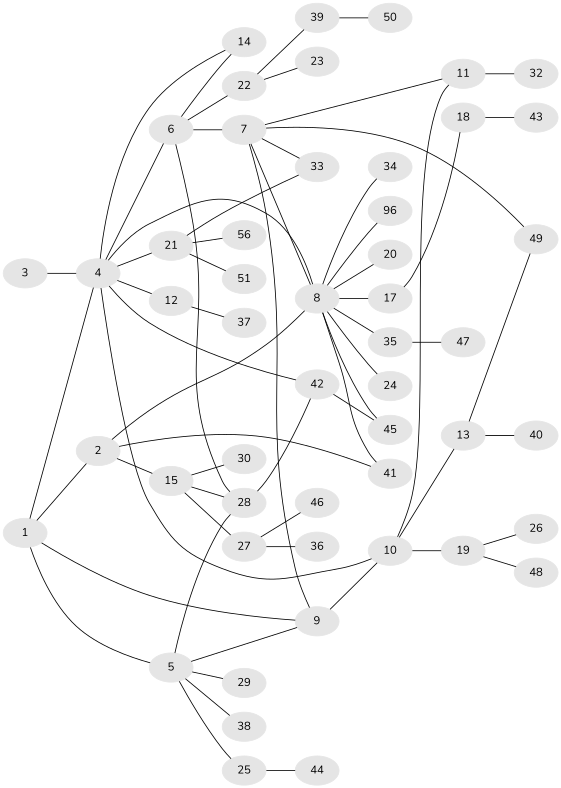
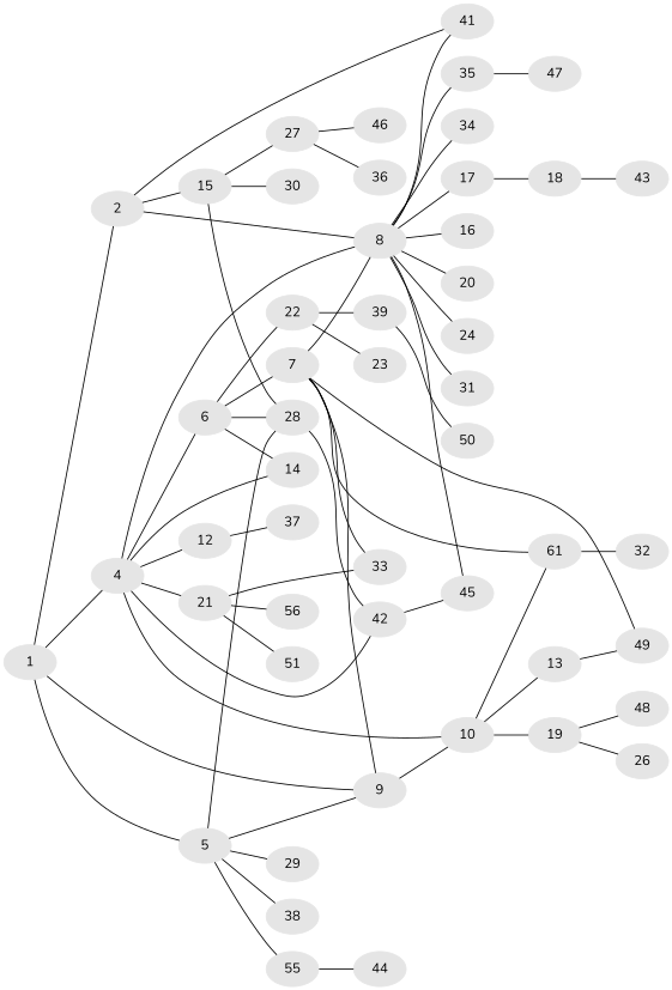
  graph {
    fontname=Nunito
    rankdir=LR
    node [color=gray90 fontname=Nunito style=filled]
    edge [fontname=Nunito]
    1
    2
    4
    5
    9
    8
    15
    41
    6
    10
    12
    14
    21
    42
-   25
+   25 [label=55]
    29
    38
    28
-   16 [label=96]
+   16
    17
    20
    24
+   31
    34
    35
    45
    27
    30
-   3
    7
    22
-   11
+   11 [label=61]
    13
    19
    37
    33
    51
    n38 [label=56]
    44
    49
    23
    39
    32
    18
    47
-   40
    26
    48
    36
    46
    43
    50
    1 -- 2
    1 -- 4
    1 -- 5
    1 -- 9
    2 -- 8
    2 -- 15
    2 -- 41
    4 -- 8
    4 -- 6
    4 -- 10
    4 -- 12
    4 -- 14
    4 -- 21
    4 -- 42
    5 -- 9
    5 -- 25
    5 -- 29
    5 -- 38
    5 -- 28
    9 -- 10
    8 -- 41
    8 -- 16
    8 -- 17
    8 -- 20
    8 -- 24
+   8 -- 31
    8 -- 34
    8 -- 35
    8 -- 45
    15 -- 28
    15 -- 27
    15 -- 30
    6 -- 14
    6 -- 28
    6 -- 7
    6 -- 22
    10 -- 11
    10 -- 13
    10 -- 19
    12 -- 37
    21 -- 33
    21 -- 51
    21 -- n38
    42 -- 45
    25 -- 44
    28 -- 42
    17 -- 18
    35 -- 47
    27 -- 36
    27 -- 46
-   3 -- 4
    7 -- 9
    7 -- 8
    7 -- 11
    7 -- 33
    7 -- 49
    22 -- 23
    22 -- 39
    11 -- 32
    13 -- 49
-   13 -- 40
    19 -- 26
    19 -- 48
    39 -- 50
    18 -- 43
  }
